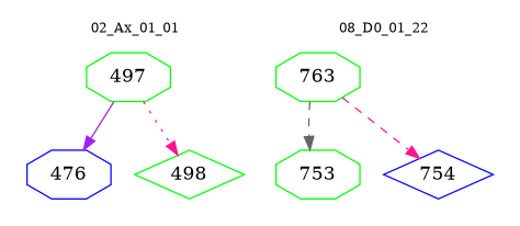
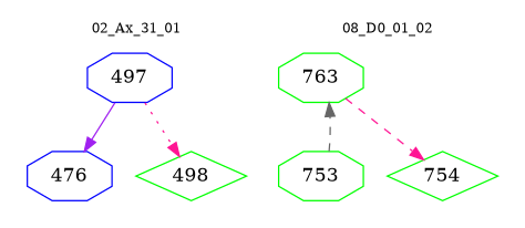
  digraph {
    node [color=green shape=octagon]
    edge [color=deeppink style=dashed]
-   n1 [label=497]
+   n1 [color=blue label=497]
    n2 [color=blue label=476]
    n3 [label=498 shape=diamond]
    n4 [label=763]
    n5 [label=753]
-   n6 [color=blue label=754 shape=diamond]
+   n6 [label=754 shape=diamond]
    subgraph cluster_1 {
      color=white
      fontsize=10
-     label="02_Ax_01_01"
+     label="02_Ax_31_01"
      n1
      n2
      n3
    }
    subgraph cluster_2 {
      color=white
      fontsize=10
-     label="08_D0_01_22"
+     label="08_D0_01_02"
      n4
      n5
      n6
    }
    n1 -> n2 [color=purple style=solid]
    n1 -> n3 [style=dotted]
-   n4 -> n5 [color=gray40]
+   n5 -> n4 [color=gray40]
    n4 -> n6
  }
